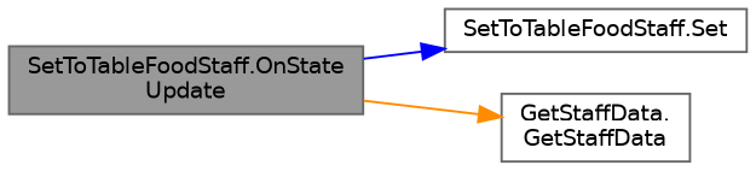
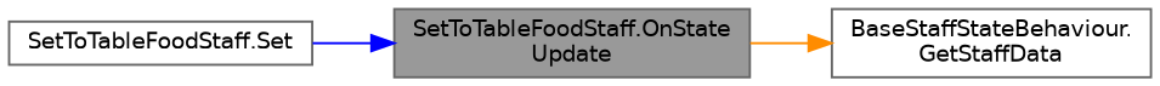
  digraph {
    rankdir=LR
    node [color=grey40 fillcolor=white fontname=Helvetica fontsize=10 shape=box style=filled]
    edge [fontname=Helvetica fontsize=10 labelfontname=Helvetica labelfontsize=10 style=solid]
    n1 [color=gray40 fillcolor=grey60 fontcolor=black height=0.2 label="SetToTableFoodStaff.OnState\lUpdate" width=0.4]
    n2 [height=0.2 label="SetToTableFoodStaff.Set" width=0.4]
-   n3 [height=0.2 label="GetStaffData.\lGetStaffData" width=0.4]
-   n1 -> n2 [color=blue]
+   n3 [height=0.2 label="BaseStaffStateBehaviour.\lGetStaffData" width=0.4]
+   n2 -> n1 [color=blue]
    n1 -> n3 [color=darkorange]
  }
